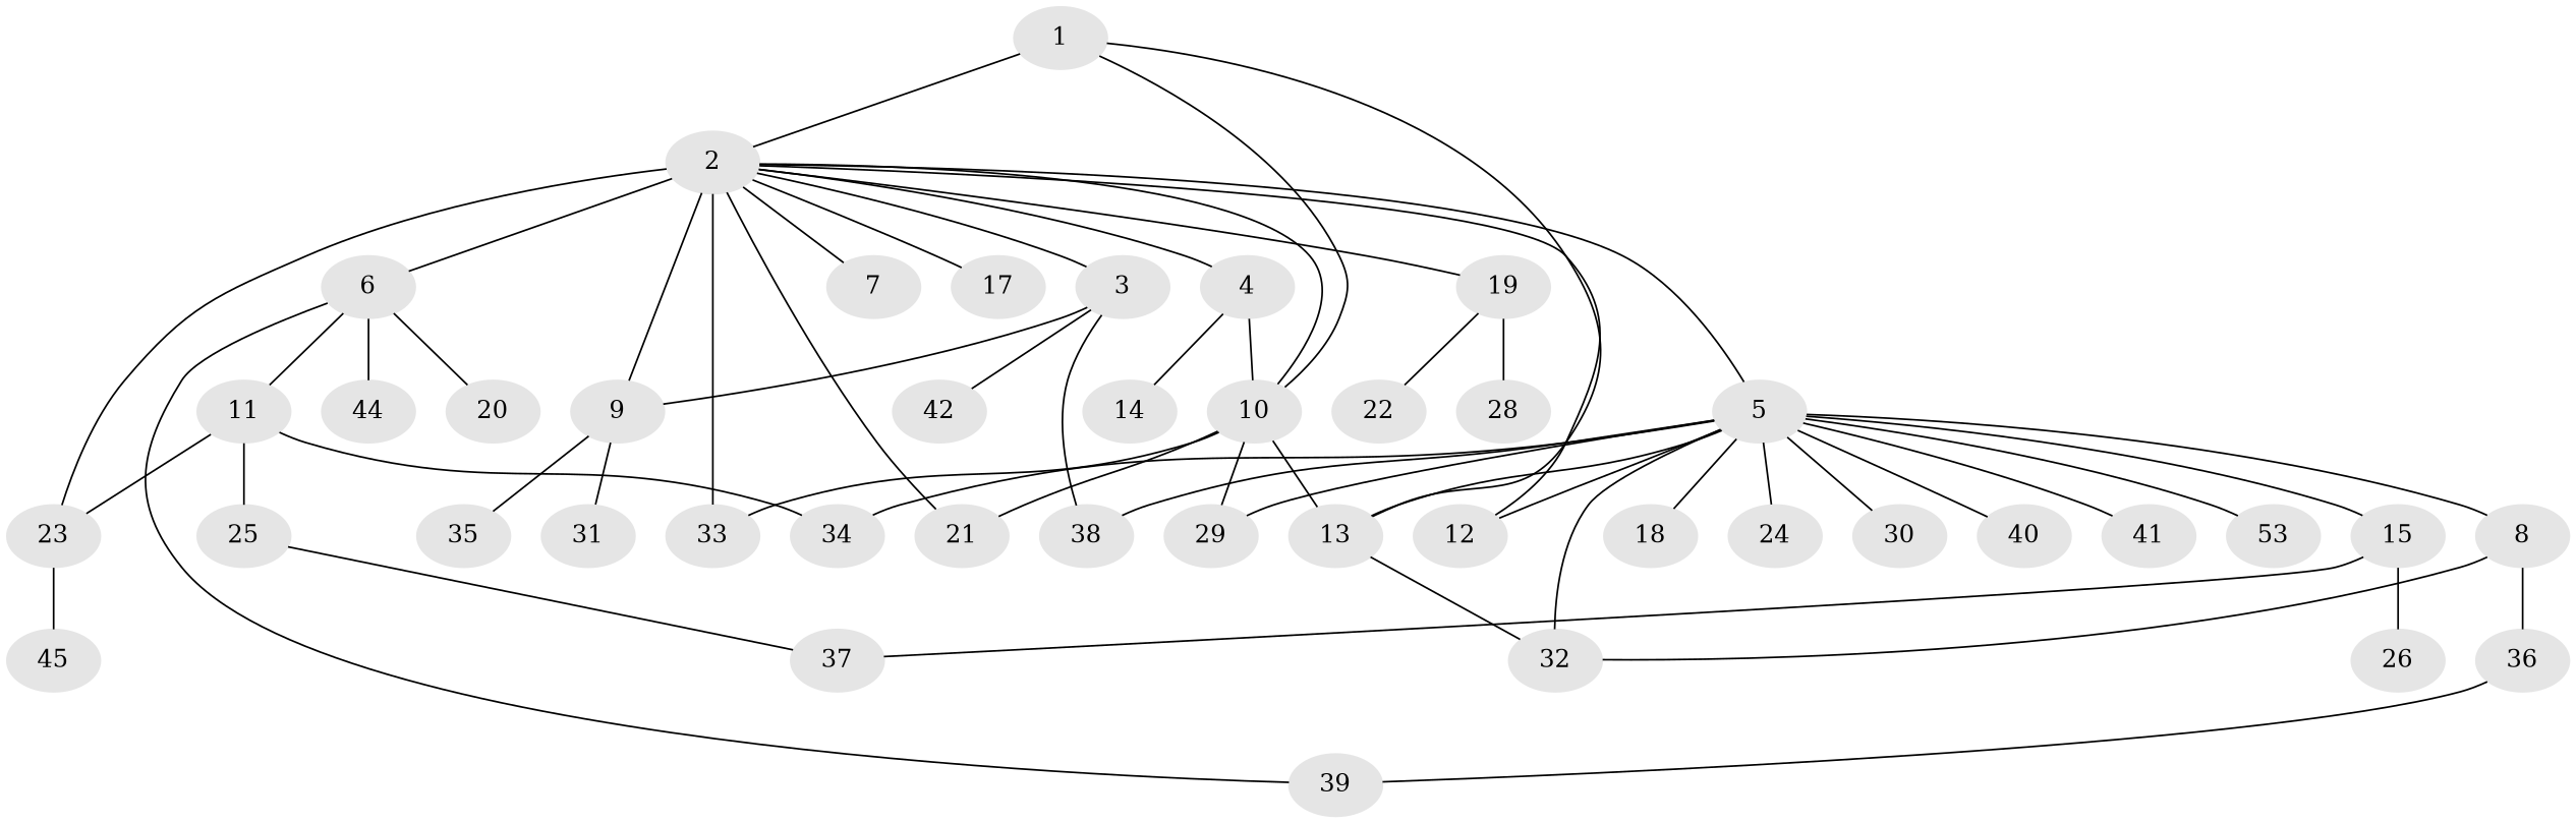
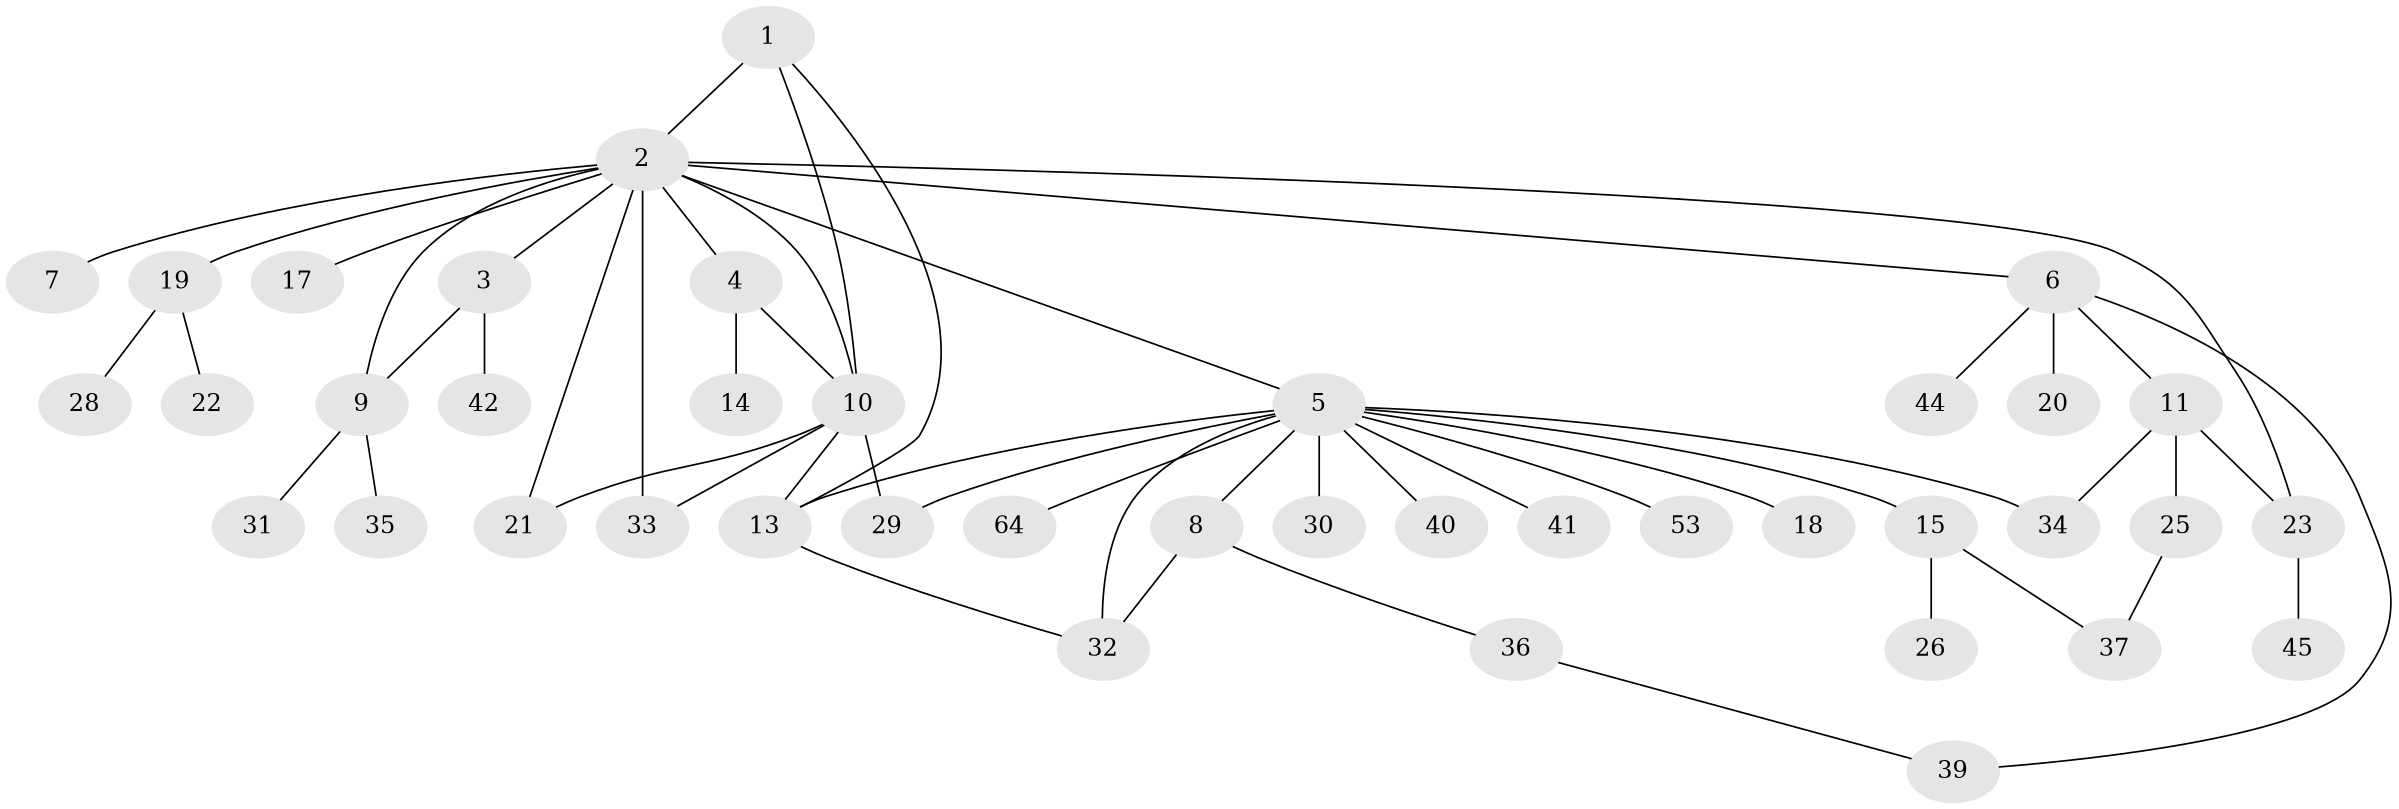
  graph {
    node [color=gray90 style=filled]
    edge [weight=1.0]
    1
    2
    10
    13
    3
    4
    5
    6
    7
    9
-   12
    17
    19
    21
    23
    33
    29
    32
-   38
    42
    14
    8
    15
    18
-   24
+   24 [label=64]
    30
    34
    40
    41
    n30 [label=53]
    11
    20
    39
    44
    31
    35
    22
    28
    45
    36
    26
    37
    25
    1 -- 2 [weight=2.0]
    1 -- 10
    1 -- 13
    2 -- 10
    2 -- 3
    2 -- 4
    2 -- 5
    2 -- 6
    2 -- 7
    2 -- 9
-   2 -- 12
    2 -- 17
    2 -- 19
    2 -- 21
    2 -- 23
    2 -- 33 [weight=13.0]
    10 -- 13
    10 -- 21
    10 -- 33
    10 -- 29
    13 -- 32
    3 -- 9
-   3 -- 38
    3 -- 42
    4 -- 10
    4 -- 14
    5 -- 13
-   5 -- 12
    5 -- 29
    5 -- 32
-   5 -- 38
    5 -- 8
    5 -- 15
    5 -- 18
    5 -- 24
    5 -- 30
    5 -- 34
    5 -- 40
    5 -- 41
    5 -- n30
    6 -- 11
    6 -- 20
    6 -- 39
    6 -- 44
    9 -- 31
    9 -- 35
    19 -- 22
    19 -- 28
    23 -- 45
    8 -- 32
    8 -- 36
    15 -- 26
    15 -- 37
    11 -- 23
    11 -- 34
    11 -- 25 [weight=3.0]
    36 -- 39
    25 -- 37
  }
